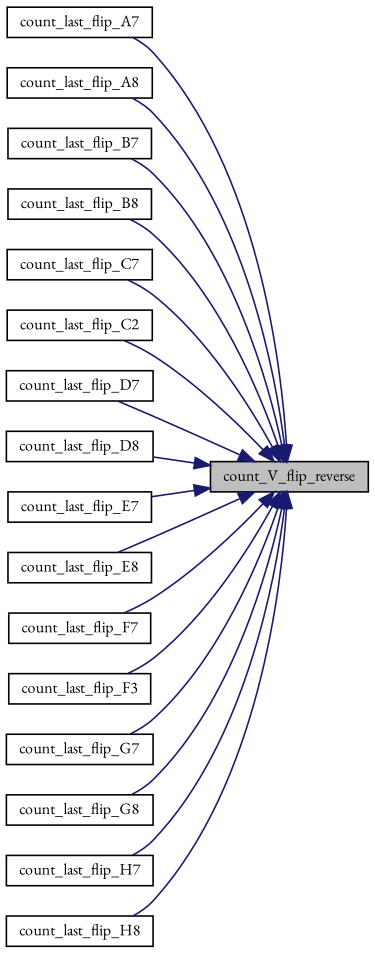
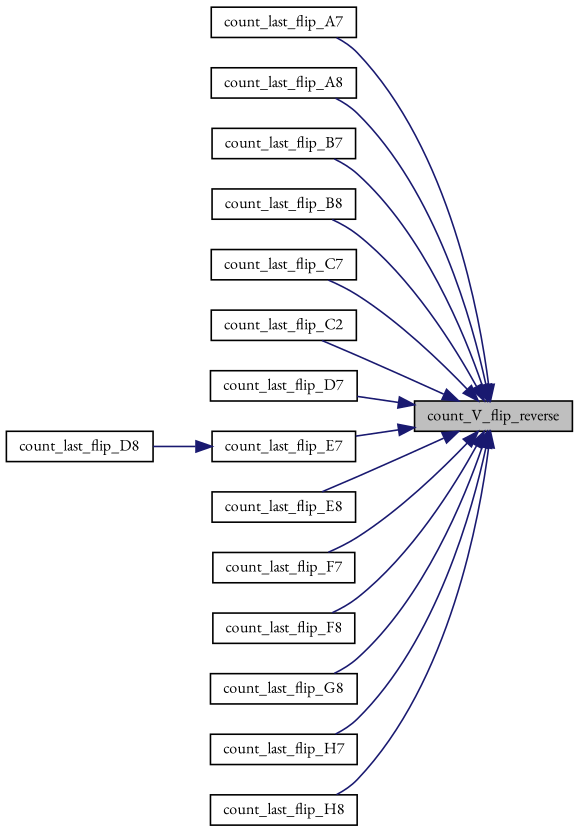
  digraph {
    fontname="EB Garamond"
    rankdir=RL
    node [color=black fontname="EB Garamond" fontsize=10 shape=record]
    edge [color=midnightblue dir=back fontname="EB Garamond" fontsize=10 labelfontname=FreeSans labelfontsize=10 style=solid]
    n1 [fillcolor=grey75 fontcolor=black height=0.2 label=count_V_flip_reverse style=filled width=0.4]
    n2 [height=0.2 label=count_last_flip_A7 width=0.4]
    n3 [height=0.2 label=count_last_flip_A8 width=0.4]
    n4 [height=0.2 label=count_last_flip_B7 width=0.4]
    n5 [height=0.2 label=count_last_flip_B8 width=0.4]
    n6 [height=0.2 label=count_last_flip_C7 width=0.4]
    n7 [height=0.2 label=count_last_flip_C2 width=0.4]
    n8 [height=0.2 label=count_last_flip_D7 width=0.4]
    n9 [height=0.2 label=count_last_flip_D8 width=0.4]
    n10 [height=0.2 label=count_last_flip_E7 width=0.4]
    n11 [height=0.2 label=count_last_flip_E8 width=0.4]
    n12 [height=0.2 label=count_last_flip_F7 width=0.4]
-   n13 [height=0.2 label=count_last_flip_F3 width=0.4]
-   n14 [height=0.2 label=count_last_flip_G7 width=0.4]
+   n13 [height=0.2 label=count_last_flip_F8 width=0.4]
    n15 [height=0.2 label=count_last_flip_G8 width=0.4]
    n16 [height=0.2 label=count_last_flip_H7 width=0.4]
    n17 [height=0.2 label=count_last_flip_H8 width=0.4]
    n1 -> n2
    n1 -> n3
    n1 -> n4
    n1 -> n5
    n1 -> n6
    n1 -> n7
    n1 -> n8
-   n1 -> n9
+   n10 -> n9
    n1 -> n10
    n1 -> n11
    n1 -> n12
    n1 -> n13
-   n1 -> n14
    n1 -> n15
    n1 -> n16
    n1 -> n17
  }
